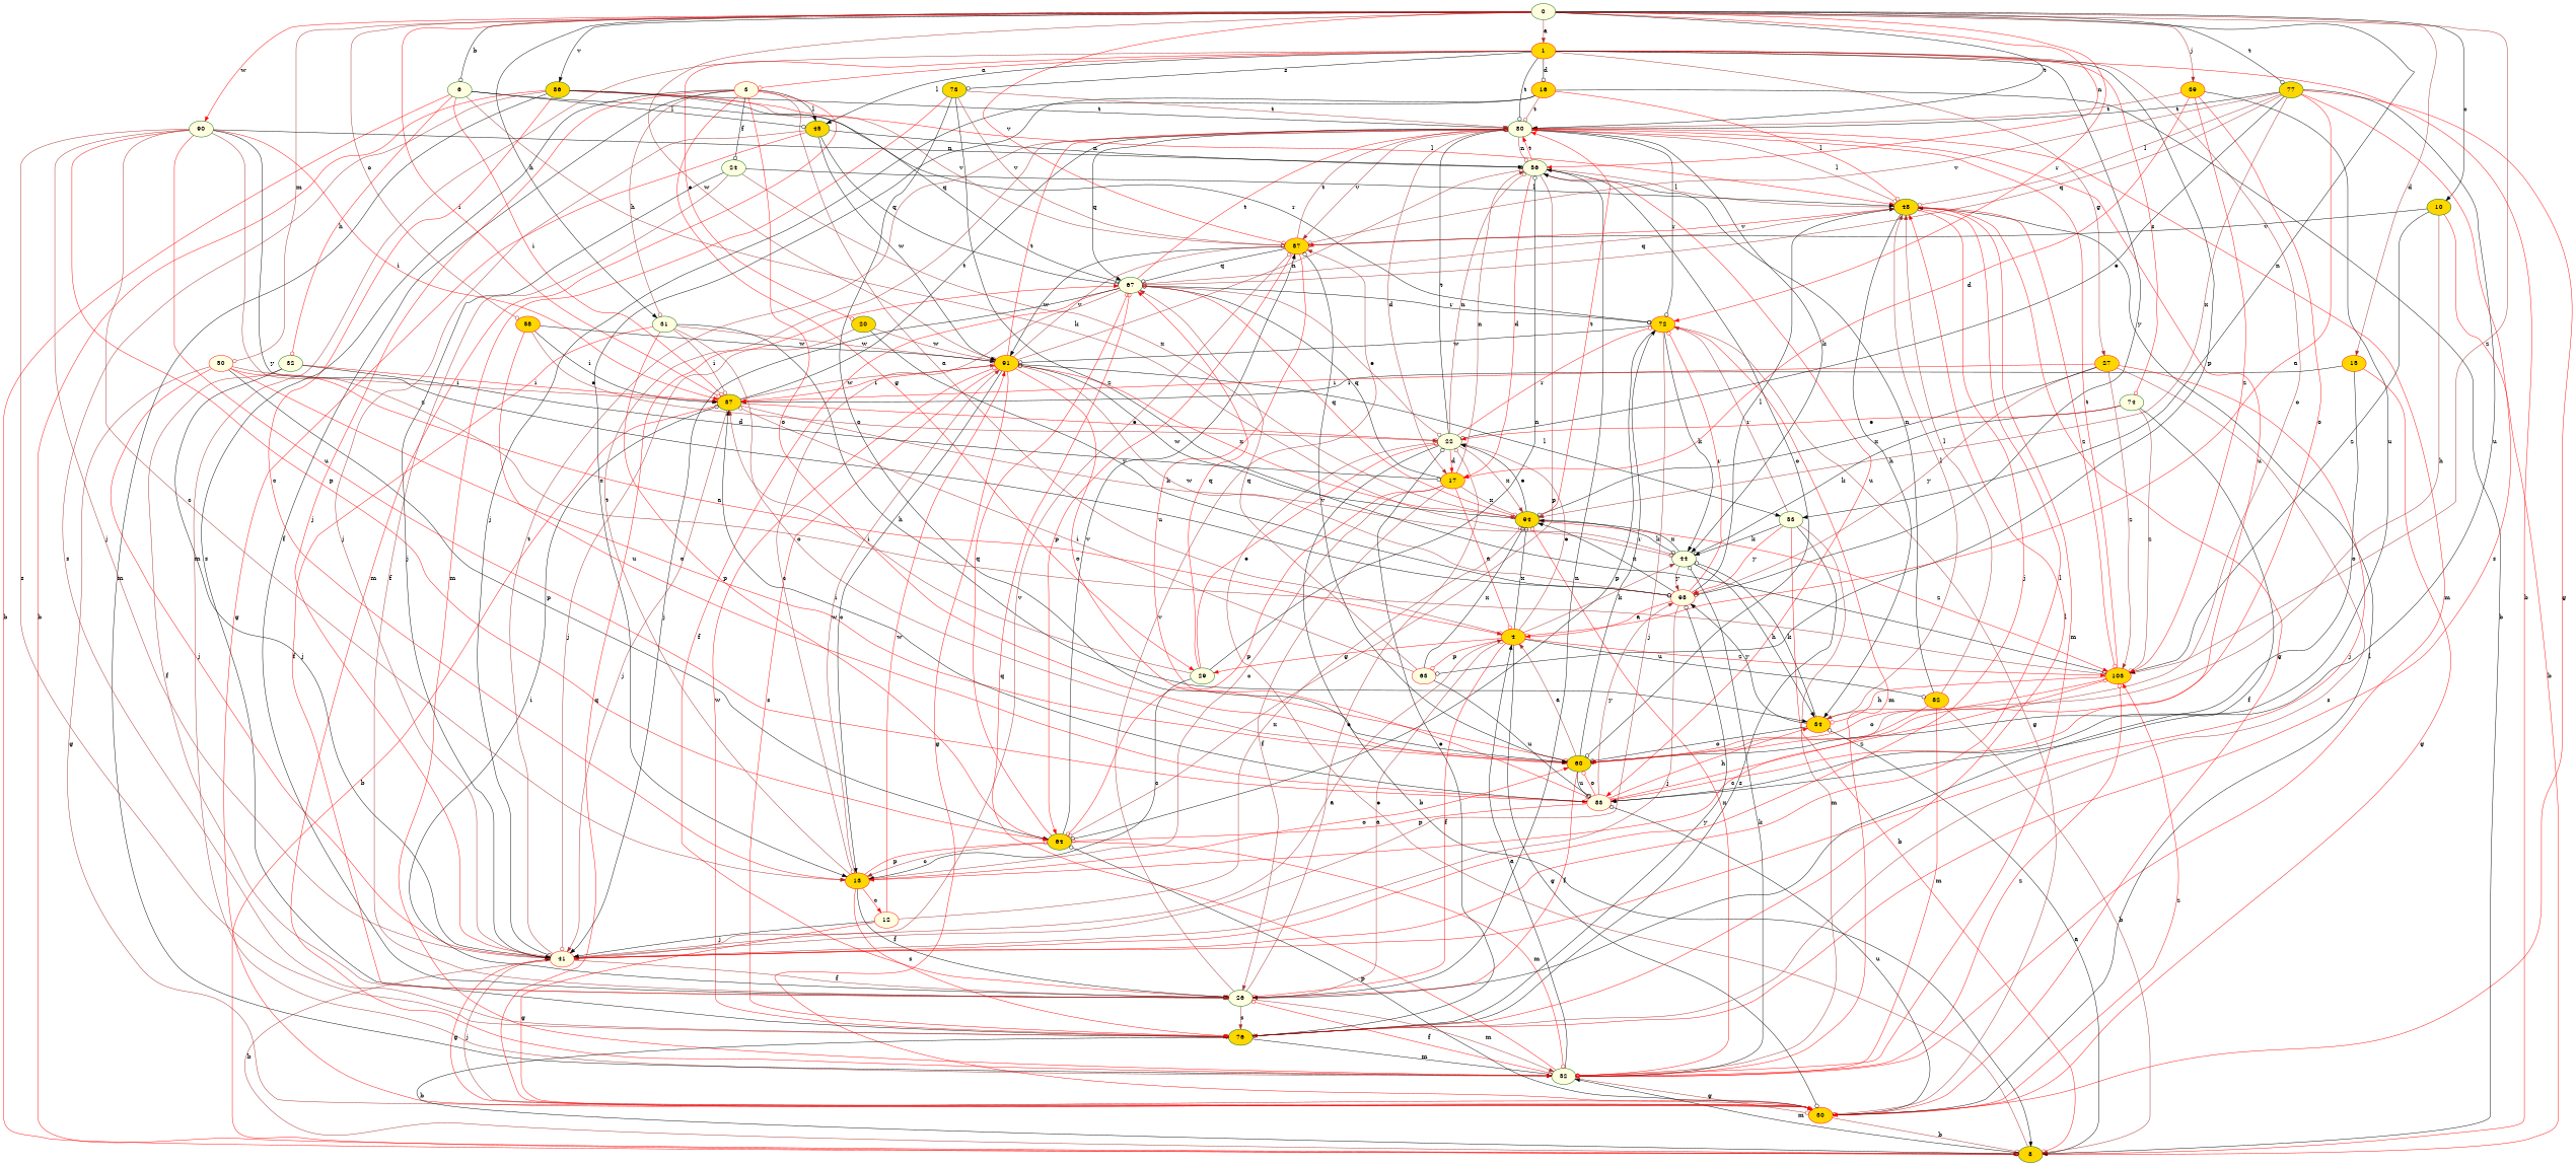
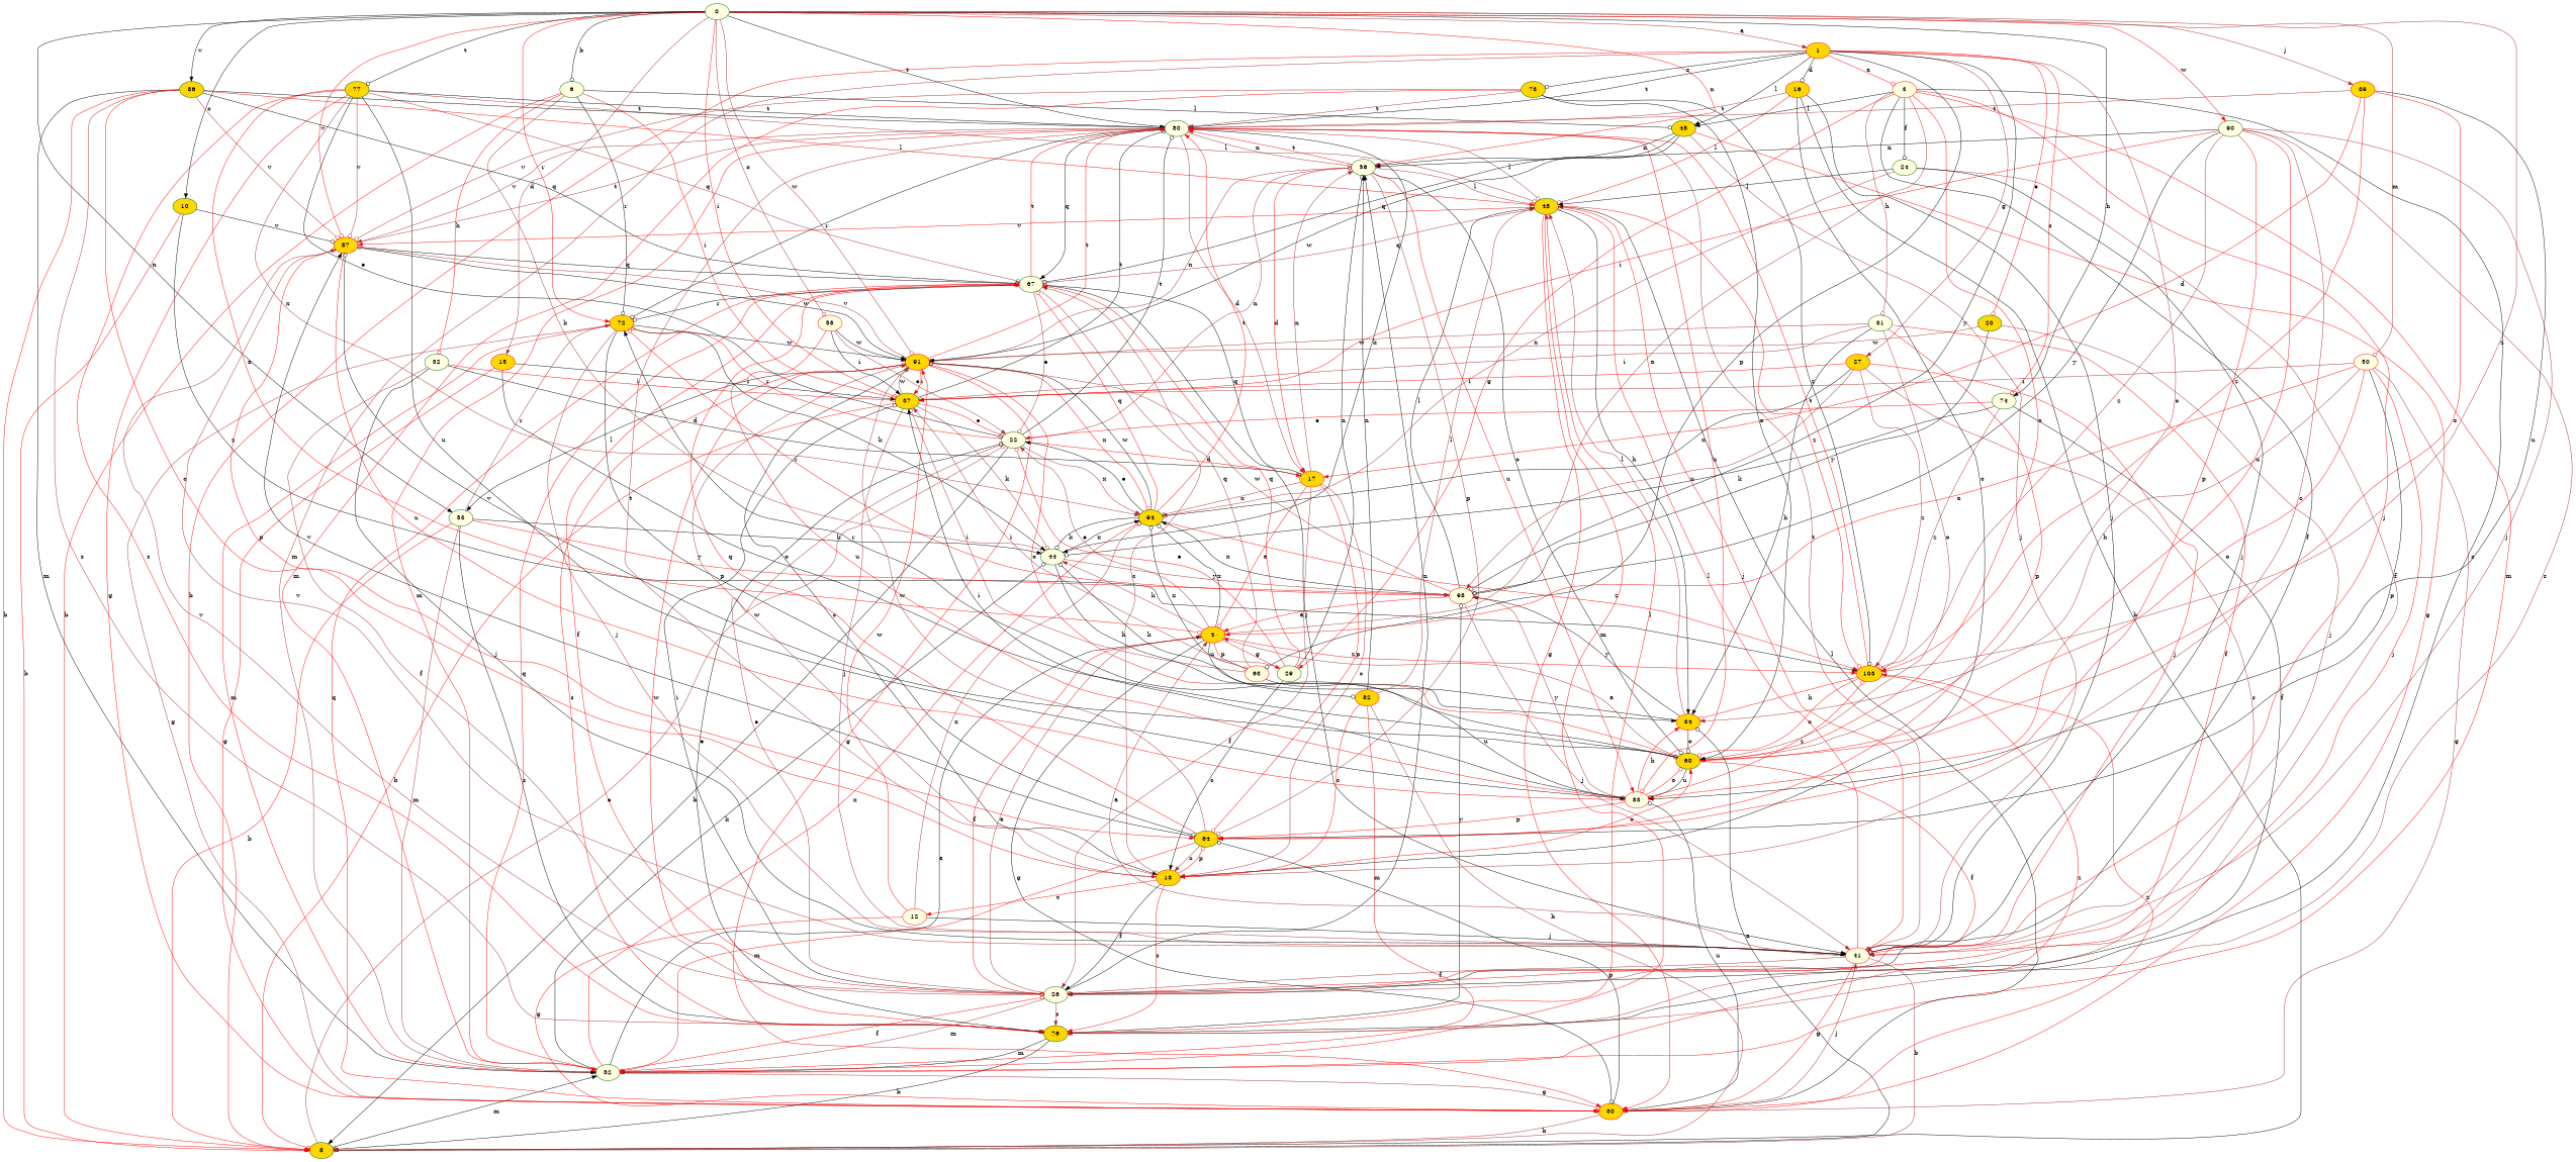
  strict digraph {
    node [color=darkgreen fillcolor=gold style=filled]
    edge [arrowhead=odot color=red]
    0 [fillcolor=lightyellow]
    1 [color=red]
    6 [fillcolor=lightyellow]
    10
    15 [color=red]
    31 [fillcolor=lightyellow]
    37
    39 [color=red]
    50 [color=red fillcolor=lightyellow]
    53 [fillcolor=lightyellow]
    56 [fillcolor=lightyellow]
-   58 [color=red]
+   58 [color=red fillcolor=lightyellow]
    72 [color=red]
    77
    80 [fillcolor=lightyellow]
    86
    87 [color=red]
    90 [fillcolor=lightyellow]
    91 [color=red]
    103 [color=red]
    3 [color=red fillcolor=lightyellow]
    8
    16 [color=red]
    20
    27 [color=red]
    45
    52 [fillcolor=lightyellow]
    60
    63 [color=red fillcolor=lightyellow]
    73
    74 [fillcolor=lightyellow]
    98 [color=red fillcolor=lightyellow]
    44 [fillcolor=lightyellow]
    32 [fillcolor=lightyellow]
    34 [color=red]
    30 [color=red]
    26 [fillcolor=lightyellow]
    64
    41 [color=red fillcolor=lightyellow]
    22 [fillcolor=lightyellow]
    17 [color=red]
    83 [color=red fillcolor=lightyellow]
    4 [color=red]
    76
    48
    94
    67 [fillcolor=lightyellow]
    13 [color=red]
    24 [fillcolor=lightyellow]
    29 [fillcolor=lightyellow]
    82 [color=red]
    12 [color=red fillcolor=lightyellow]
    0 -> 1 [arrowhead=normal color=brown label=a]
    0 -> 6 [color=black label=b]
    0 -> 10 [arrowhead=normal color=black label=c]
    0 -> 15 [arrowhead=normal color=brown label=d]
-   0 -> 31 [arrowhead=normal color=black label=h]
+   0 -> 74 [arrowhead=normal color=black label=h]
    0 -> 37 [label=i]
    0 -> 39 [arrowhead=normal color=brown label=j]
    0 -> 50 [color=brown label=m]
    0 -> 53 [arrowhead=normal color=black label=n]
    0 -> 56 [arrowhead=normal label=n]
    0 -> 58 [color=brown label=o]
    0 -> 72 [arrowhead=normal label=r]
    0 -> 77 [color=black label=t]
    0 -> 80 [arrowhead=normal color=black label=t]
    0 -> 86 [arrowhead=normal color=black label=v]
    0 -> 87 [label=v]
    0 -> 90 [arrowhead=normal label=w]
    0 -> 91 [color=brown label=w]
    0 -> 103 [arrowhead=normal color=brown label=z]
    1 -> 80 [color=black label=t]
    1 -> 3 [label=a]
    1 -> 8 [arrowhead=normal label=b]
    1 -> 16 [color=black label=d]
    1 -> 20 [label=e]
    1 -> 27 [arrowhead=normal color=brown label=g]
    1 -> 45 [arrowhead=normal color=black label=l]
    1 -> 52 [arrowhead=normal color=brown label=m]
    1 -> 60 [arrowhead=normal color=brown label=o]
    1 -> 63 [color=black label=p]
    1 -> 73 [color=black label=s]
    1 -> 74 [label=s]
    1 -> 98 [color=black label=y]
    6 -> 37 [label=i]
    6 -> 72 [color=black label=r]
    6 -> 8 [arrowhead=normal label=b]
    6 -> 45 [color=black label=l]
    6 -> 44 [color=brown label=k]
    6 -> 32 [label=h]
    10 -> 87 [color=black label=v]
    10 -> 103 [arrowhead=normal color=black label=z]
    10 -> 8 [arrowhead=normal label=b]
-   10 -> 34 [arrowhead=normal color=brown label=h]
+   50 -> 34 [arrowhead=normal color=brown label=h]
    15 -> 37 [arrowhead=normal color=black label=i]
    15 -> 60 [color=black label=o]
    15 -> 30 [label=g]
    31 -> 37 [color=brown label=i]
    31 -> 91 [color=brown label=w]
    31 -> 60 [arrowhead=normal color=brown label=o]
    31 -> 34 [arrowhead=normal color=black label=h]
    31 -> 26 [label=f]
    31 -> 64 [arrowhead=normal label=p]
    37 -> 80 [color=black label=t]
    37 -> 91 [arrowhead=normal color=brown label=w]
    37 -> 8 [label=b]
    37 -> 44 [color=brown label=k]
    37 -> 41 [arrowhead=normal color=brown label=j]
    37 -> 22 [label=e]
    39 -> 80 [arrowhead=normal color=brown label=t]
    39 -> 103 [arrowhead=normal label=z]
    39 -> 60 [arrowhead=normal label=o]
    39 -> 17 [arrowhead=normal label=d]
    39 -> 83 [arrowhead=normal color=black label=u]
    50 -> 37 [arrowhead=normal color=brown label=i]
    50 -> 60 [label=o]
    50 -> 30 [arrowhead=normal color=brown label=g]
    50 -> 64 [arrowhead=normal color=black label=p]
    50 -> 41 [arrowhead=normal label=j]
    50 -> 4 [arrowhead=normal label=a]
    53 -> 72 [arrowhead=normal color=brown label=r]
    53 -> 8 [label=b]
    53 -> 52 [color=brown label=m]
    53 -> 98 [arrowhead=normal label=y]
    53 -> 44 [arrowhead=normal color=black label=k]
    53 -> 76 [color=black label=s]
    56 -> 80 [arrowhead=normal label=t]
    56 -> 60 [color=black label=o]
    56 -> 64 [color=brown label=p]
    56 -> 17 [arrowhead=normal label=d]
    56 -> 83 [arrowhead=normal label=u]
    56 -> 48 [color=brown label=l]
    58 -> 37 [arrowhead=normal color=black label=i]
    58 -> 91 [arrowhead=normal color=black label=w]
    58 -> 22 [arrowhead=normal color=brown label=e]
    58 -> 83 [label=u]
    72 -> 91 [color=black label=w]
    72 -> 52 [label=m]
    72 -> 44 [arrowhead=normal color=black label=k]
    72 -> 30 [color=brown label=g]
    72 -> 64 [color=black label=p]
    72 -> 41 [color=brown label=j]
    77 -> 80 [arrowhead=normal color=black label=t]
    77 -> 87 [color=brown label=v]
    77 -> 30 [arrowhead=normal label=g]
    77 -> 22 [color=black label=e]
    77 -> 83 [arrowhead=normal color=black label=u]
    77 -> 4 [label=a]
    77 -> 76 [arrowhead=normal label=s]
    77 -> 48 [color=brown label=l]
    77 -> 94 [arrowhead=normal color=brown label=x]
    77 -> 67 [color=brown label=q]
    80 -> 56 [color=brown label=n]
    80 -> 72 [color=black label=r]
    80 -> 87 [arrowhead=normal color=brown label=v]
    80 -> 52 [label=m]
    80 -> 44 [arrowhead=normal color=black label=k]
    80 -> 17 [arrowhead=normal color=brown label=d]
    80 -> 83 [label=u]
    80 -> 48 [color=brown label=l]
    80 -> 67 [arrowhead=normal color=black label=q]
    86 -> 80 [color=black label=t]
    86 -> 87 [color=brown label=v]
    86 -> 8 [label=b]
    86 -> 52 [arrowhead=normal color=black label=m]
    86 -> 76 [arrowhead=normal color=brown label=s]
    86 -> 48 [arrowhead=normal label=l]
    86 -> 67 [color=black label=q]
    86 -> 13 [arrowhead=normal label=c]
    87 -> 80 [arrowhead=normal color=brown label=t]
    87 -> 91 [arrowhead=normal color=black label=w]
    87 -> 64 [arrowhead=normal label=p]
    87 -> 83 [label=u]
    87 -> 67 [color=black label=q]
    90 -> 37 [arrowhead=normal label=i]
    90 -> 56 [arrowhead=normal color=black label=n]
    90 -> 103 [color=brown label=z]
    90 -> 98 [color=black label=y]
    90 -> 64 [arrowhead=normal label=p]
    90 -> 41 [arrowhead=normal color=brown label=j]
    90 -> 83 [arrowhead=normal label=u]
    90 -> 76 [arrowhead=normal color=brown label=s]
    90 -> 13 [arrowhead=normal color=brown label=c]
    91 -> 37 [arrowhead=normal label=i]
    91 -> 53 [arrowhead=normal color=black label=l]
    91 -> 56 [color=brown label=n]
    91 -> 80 [label=t]
    91 -> 87 [color=brown label=v]
    91 -> 60 [label=o]
    91 -> 30 [arrowhead=normal label=g]
    91 -> 76 [label=s]
    91 -> 94 [label=x]
    91 -> 13 [arrowhead=normal color=black label=c]
    103 -> 80 [arrowhead=normal label=t]
    103 -> 60 [label=o]
    103 -> 34 [label=h]
    3 -> 31 [color=brown label=h]
    3 -> 45 [arrowhead=normal color=black label=l]
    3 -> 52 [arrowhead=normal label=m]
    3 -> 60 [arrowhead=normal label=o]
    3 -> 26 [arrowhead=normal color=black label=f]
    3 -> 41 [label=j]
    3 -> 4 [color=brown label=a]
    3 -> 76 [color=black label=s]
    3 -> 24 [color=black label=f]
    3 -> 29 [arrowhead=normal label=g]
    8 -> 52 [arrowhead=normal color=black label=m]
    8 -> 34 [color=black label=a]
    8 -> 22 [color=brown label=e]
    16 -> 80 [color=brown label=t]
    16 -> 8 [arrowhead=normal color=black label=b]
    16 -> 41 [color=black label=j]
    16 -> 48 [label=l]
    16 -> 13 [arrowhead=normal color=black label=c]
    20 -> 91 [color=brown label=w]
    20 -> 98 [color=black label=y]
    20 -> 41 [color=brown label=j]
    27 -> 37 [arrowhead=normal label=i]
    27 -> 103 [arrowhead=normal color=brown label=z]
-   27 -> 98 [arrowhead=normal color=brown label=y]
+   27 -> 98 [arrowhead=normal color=brown label=u]
    27 -> 41 [label=j]
-   27 -> 76 [arrowhead=normal color=brown label=s]
+   27 -> 76 [color=brown label=s]
    27 -> 94 [color=black label=x]
    45 -> 56 [color=black label=n]
    45 -> 91 [arrowhead=normal color=black label=w]
    45 -> 30 [label=g]
    45 -> 41 [arrowhead=normal color=brown label=j]
    45 -> 67 [color=black label=q]
    52 -> 103 [label=z]
    52 -> 44 [color=black label=k]
    52 -> 30 [color=brown label=g]
    52 -> 26 [label=f]
    52 -> 4 [arrowhead=normal color=black label=a]
    52 -> 94 [label=x]
    52 -> 67 [label=q]
    60 -> 72 [arrowhead=normal color=black label=r]
    60 -> 87 [color=black label=v]
    60 -> 26 [arrowhead=normal label=f]
    60 -> 83 [color=black label=u]
    60 -> 4 [arrowhead=normal color=brown label=a]
    63 -> 37 [color=brown label=i]
    63 -> 83 [color=black label=u]
    63 -> 94 [color=black label=x]
    63 -> 67 [arrowhead=normal color=brown label=q]
    73 -> 80 [arrowhead=normal color=brown label=t]
    73 -> 87 [color=brown label=v]
    73 -> 103 [color=black label=z]
    73 -> 52 [arrowhead=normal label=m]
    73 -> 60 [arrowhead=normal color=black label=o]
    74 -> 103 [color=brown label=z]
    74 -> 44 [color=black label=k]
    74 -> 26 [arrowhead=normal color=black label=f]
    74 -> 22 [arrowhead=normal label=e]
    98 -> 72 [label=r]
    98 -> 91 [color=brown label=w]
    98 -> 41 [arrowhead=normal color=brown label=j]
    98 -> 4 [arrowhead=normal label=a]
    98 -> 48 [arrowhead=normal color=black label=l]
    98 -> 94 [arrowhead=normal color=black label=x]
    44 -> 98 [arrowhead=normal color=brown label=y]
    44 -> 34 [arrowhead=normal color=black label=h]
    44 -> 94 [arrowhead=normal color=black label=x]
    32 -> 37 [label=i]
    32 -> 26 [color=brown label=f]
    32 -> 41 [arrowhead=normal color=black label=j]
    32 -> 17 [color=black label=d]
    34 -> 60 [color=black label=o]
    34 -> 98 [arrowhead=normal color=black label=y]
    34 -> 44 [color=black label=k]
    34 -> 48 [arrowhead=normal color=brown label=l]
    30 -> 103 [arrowhead=normal label=z]
    30 -> 8 [color=brown label=b]
    30 -> 64 [color=black label=p]
    30 -> 41 [arrowhead=normal color=brown label=j]
    30 -> 83 [color=black label=u]
    30 -> 48 [arrowhead=normal color=black label=l]
    30 -> 67 [arrowhead=normal label=q]
    26 -> 37 [color=black label=i]
    26 -> 56 [arrowhead=normal color=black label=n]
    26 -> 87 [arrowhead=normal color=brown label=v]
    26 -> 52 [arrowhead=normal color=brown label=m]
    26 -> 22 [color=brown label=e]
    26 -> 4 [color=brown label=a]
    26 -> 76 [arrowhead=normal color=brown label=s]
    64 -> 87 [arrowhead=normal color=black label=v]
+   64 -> 91 [color=brown label=w]
    64 -> 52 [label=m]
    64 -> 67 [label=q]
    64 -> 13 [arrowhead=normal color=brown label=c]
    41 -> 80 [color=brown label=t]
    41 -> 87 [color=brown label=v]
    41 -> 8 [color=brown label=b]
    41 -> 30 [arrowhead=normal label=g]
    41 -> 26 [color=brown label=f]
    41 -> 4 [arrowhead=normal color=brown label=a]
    41 -> 48 [label=l]
    22 -> 56 [color=brown label=n]
    22 -> 72 [label=r]
    22 -> 80 [color=black label=t]
    22 -> 8 [arrowhead=normal color=black label=b]
    22 -> 17 [arrowhead=normal label=d]
    22 -> 94 [arrowhead=normal color=brown label=x]
    17 -> 56 [arrowhead=normal color=brown label=n]
    17 -> 26 [arrowhead=normal color=brown label=f]
    17 -> 64 [label=p]
    17 -> 4 [label=a]
    17 -> 94 [color=brown label=x]
    17 -> 67 [color=black label=q]
    17 -> 13 [arrowhead=normal color=brown label=c]
    83 -> 37 [arrowhead=normal color=black label=i]
    83 -> 103 [label=z]
    83 -> 60 [label=o]
    83 -> 98 [arrowhead=normal color=brown label=y]
    83 -> 34 [arrowhead=normal label=h]
    83 -> 64 [label=p]
    4 -> 103 [arrowhead=normal label=z]
    4 -> 63 [label=p]
    4 -> 44 [arrowhead=normal color=brown label=k]
    4 -> 30 [color=black label=g]
    4 -> 26 [label=f]
    4 -> 22 [arrowhead=normal color=brown label=e]
    4 -> 94 [color=black label=x]
    4 -> 29 [arrowhead=normal label=g]
    4 -> 82 [color=black label=u]
    76 -> 91 [label=w]
    76 -> 8 [color=black label=b]
    76 -> 52 [color=black label=m]
    76 -> 98 [color=black label=y]
    76 -> 22 [color=black label=e]
    76 -> 48 [arrowhead=normal label=l]
    48 -> 87 [arrowhead=normal label=v]
    48 -> 103 [label=z]
    48 -> 52 [label=m]
    48 -> 34 [arrowhead=normal color=black label=h]
    48 -> 30 [arrowhead=normal label=g]
    48 -> 41 [label=j]
    48 -> 67 [color=brown label=q]
    94 -> 80 [arrowhead=normal label=t]
    94 -> 91 [color=black label=w]
    94 -> 103 [arrowhead=normal label=z]
    94 -> 44 [color=black label=k]
    94 -> 22 [arrowhead=normal color=black label=e]
    94 -> 67 [label=q]
    67 -> 72 [color=black label=r]
    67 -> 80 [label=t]
    67 -> 26 [label=f]
    67 -> 41 [arrowhead=normal color=black label=j]
    67 -> 22 [color=brown label=e]
    67 -> 13 [color=brown label=c]
    13 -> 80 [color=brown label=t]
    13 -> 91 [arrowhead=normal color=brown label=w]
    13 -> 60 [arrowhead=normal label=o]
    13 -> 26 [arrowhead=normal color=black label=f]
    13 -> 64 [label=p]
    13 -> 76 [arrowhead=normal label=s]
    13 -> 12 [arrowhead=normal label=c]
    24 -> 26 [arrowhead=normal color=brown label=f]
    24 -> 41 [color=black label=j]
    24 -> 48 [arrowhead=normal color=black label=l]
    24 -> 94 [arrowhead=normal color=brown label=x]
    29 -> 37 [arrowhead=normal color=brown label=i]
    29 -> 56 [color=black label=n]
    29 -> 22 [label=e]
    29 -> 67 [arrowhead=normal label=q]
    29 -> 13 [arrowhead=normal color=black label=c]
    82 -> 56 [arrowhead=normal color=black label=n]
    82 -> 8 [arrowhead=normal color=brown label=b]
    82 -> 52 [label=m]
    82 -> 48 [arrowhead=normal color=brown label=l]
    82 -> 13 [arrowhead=normal label=c]
    12 -> 91 [arrowhead=normal label=w]
    12 -> 30 [arrowhead=normal label=g]
    12 -> 41 [arrowhead=normal color=black label=j]
    12 -> 94 [color=brown label=x]
  }
